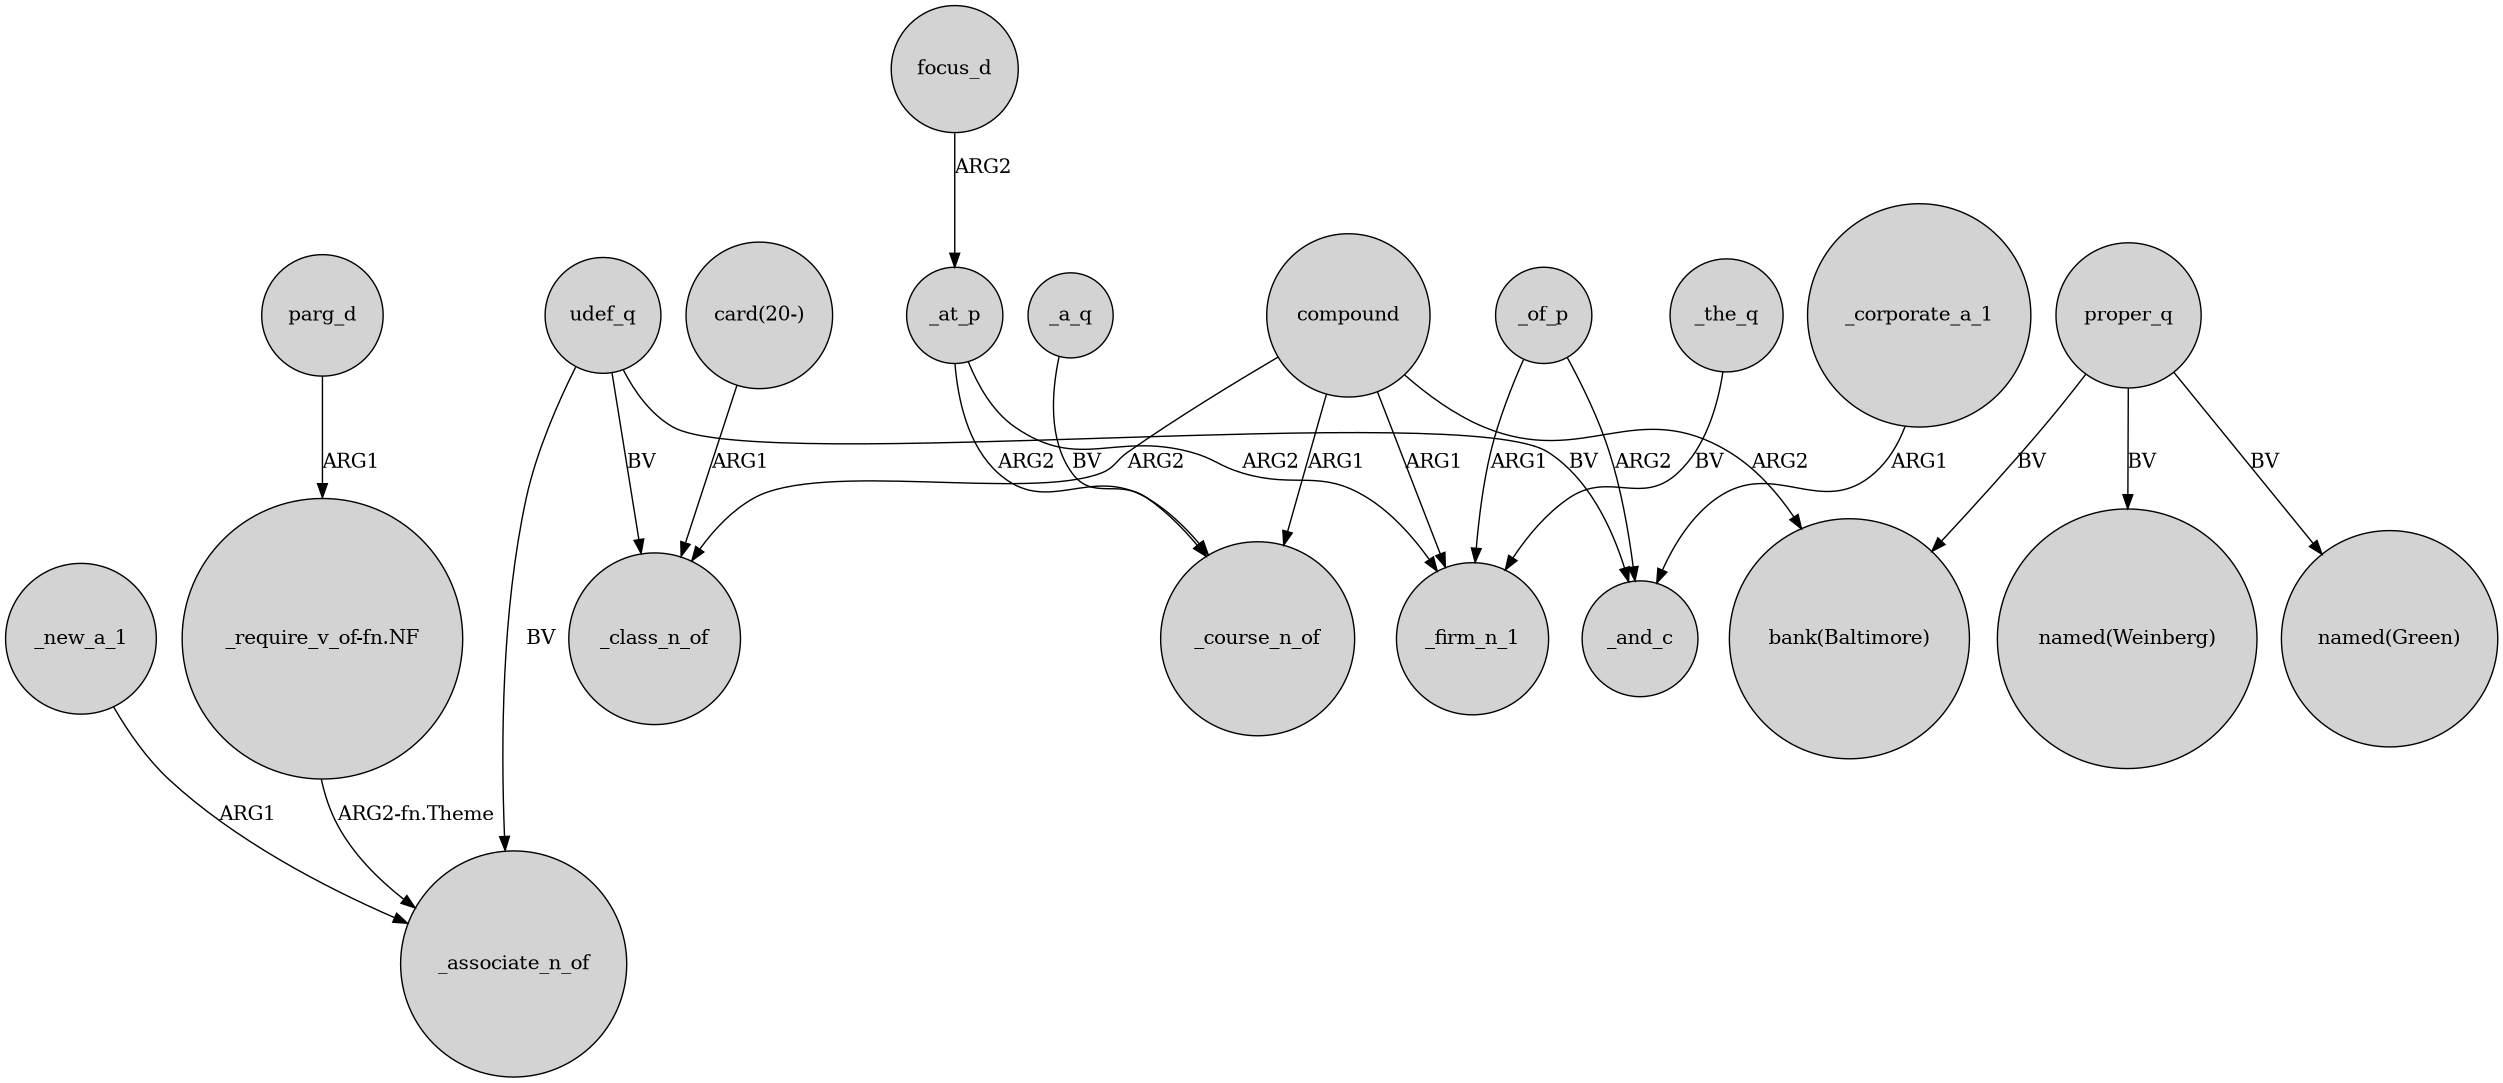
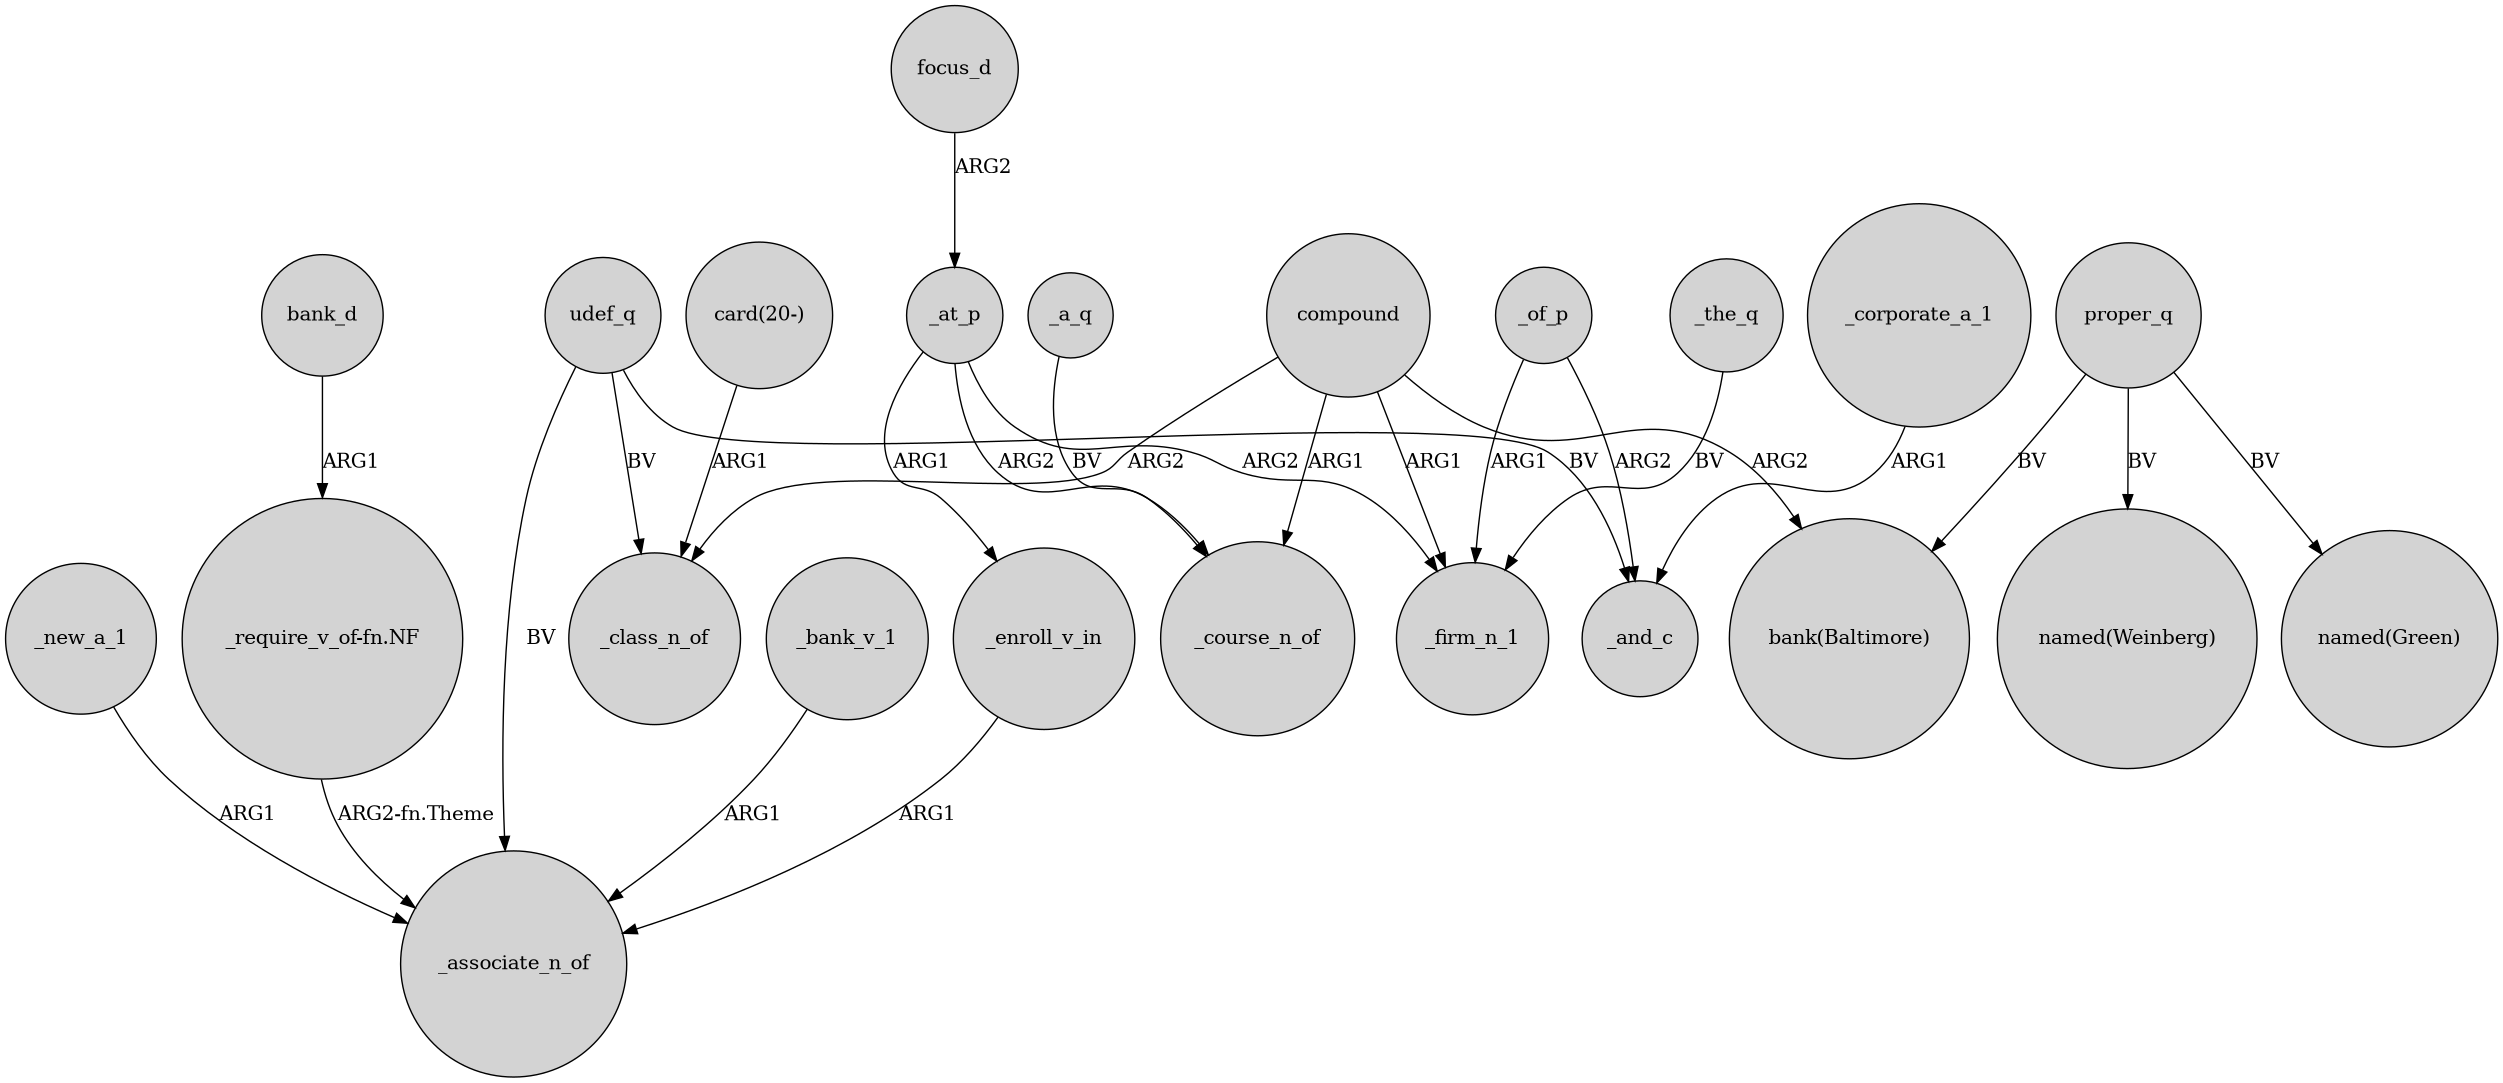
  digraph {
    node [shape=circle style=filled]
    _new_a_1
    _associate_n_of
    "card(20-)"
    _class_n_of
    udef_q
    _and_c
    _at_p
+   _enroll_v_in
    _firm_n_1
    _course_n_of
    _of_p
    focus_d
    "_require_v_of-fn.NF"
    n14 [label="bank(Baltimore)"]
    proper_q
    "named(Green)"
    "named(Weinberg)"
+   _bank_v_1
    _a_q
    compound
-   parg_d
+   parg_d [label=bank_d]
    _the_q
    _corporate_a_1
    _new_a_1 -> _associate_n_of [label=ARG1]
    "card(20-)" -> _class_n_of [label=ARG1]
    udef_q -> _associate_n_of [label=BV]
    udef_q -> _class_n_of [label=BV]
    udef_q -> _and_c [label=BV]
+   _at_p -> _enroll_v_in [label=ARG1]
    _at_p -> _firm_n_1 [label=ARG2]
    _at_p -> _course_n_of [label=ARG2]
+   _enroll_v_in -> _associate_n_of [label=ARG1]
    _of_p -> _and_c [label=ARG2]
    _of_p -> _firm_n_1 [label=ARG1]
    focus_d -> _at_p [label=ARG2]
    "_require_v_of-fn.NF" -> _associate_n_of [label="ARG2-fn.Theme"]
    proper_q -> n14 [label=BV]
    proper_q -> "named(Green)" [label=BV]
    proper_q -> "named(Weinberg)" [label=BV]
+   _bank_v_1 -> _associate_n_of [label=ARG1]
    _a_q -> _course_n_of [label=BV]
    compound -> _class_n_of [label=ARG2]
    compound -> _firm_n_1 [label=ARG1]
    compound -> _course_n_of [label=ARG1]
    compound -> n14 [label=ARG2]
    parg_d -> "_require_v_of-fn.NF" [label=ARG1]
    _the_q -> _firm_n_1 [label=BV]
    _corporate_a_1 -> _and_c [label=ARG1]
  }
